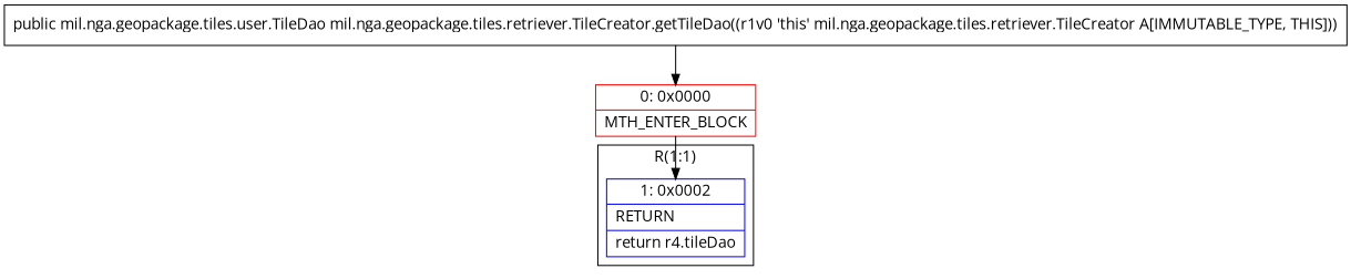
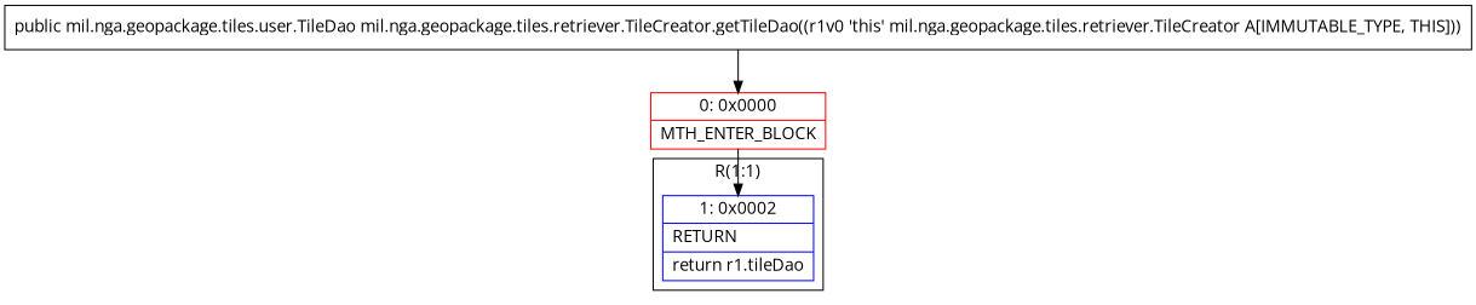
  digraph {
    fontname="Open Sans"
    node [shape=record fontname="Open Sans"]
    edge [fontname="Open Sans"]
-   n1 [color=blue label="{1\:\ 0x0002|RETURN\l|return r4.tileDao\l}"]
+   n1 [color=blue label="{1\:\ 0x0002|RETURN\l|return r1.tileDao\l}"]
    n2 [color=red label="{0\:\ 0x0000|MTH_ENTER_BLOCK\l}"]
    n3 [label="{public mil.nga.geopackage.tiles.user.TileDao mil.nga.geopackage.tiles.retriever.TileCreator.getTileDao((r1v0 'this' mil.nga.geopackage.tiles.retriever.TileCreator A[IMMUTABLE_TYPE, THIS])) }"]
    subgraph cluster_1 {
      label="R(1:1)"
      n1
    }
    n2 -> n1
    n3 -> n2
  }
